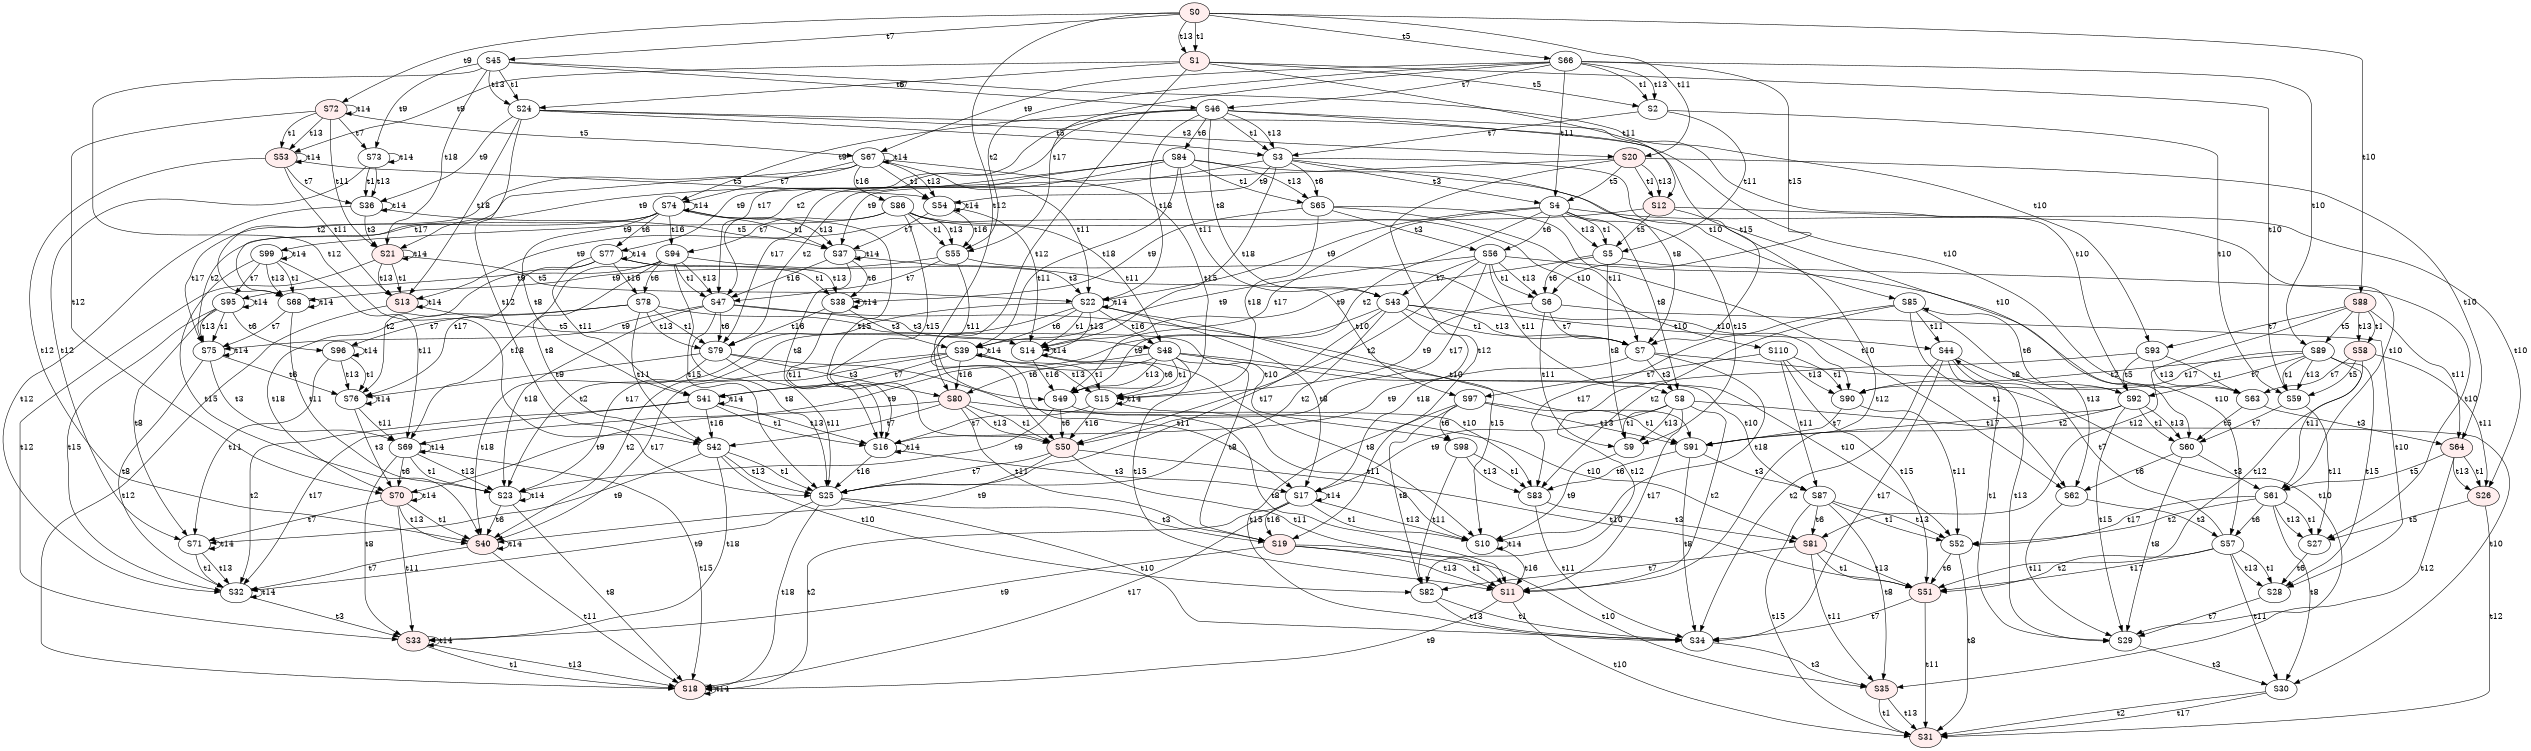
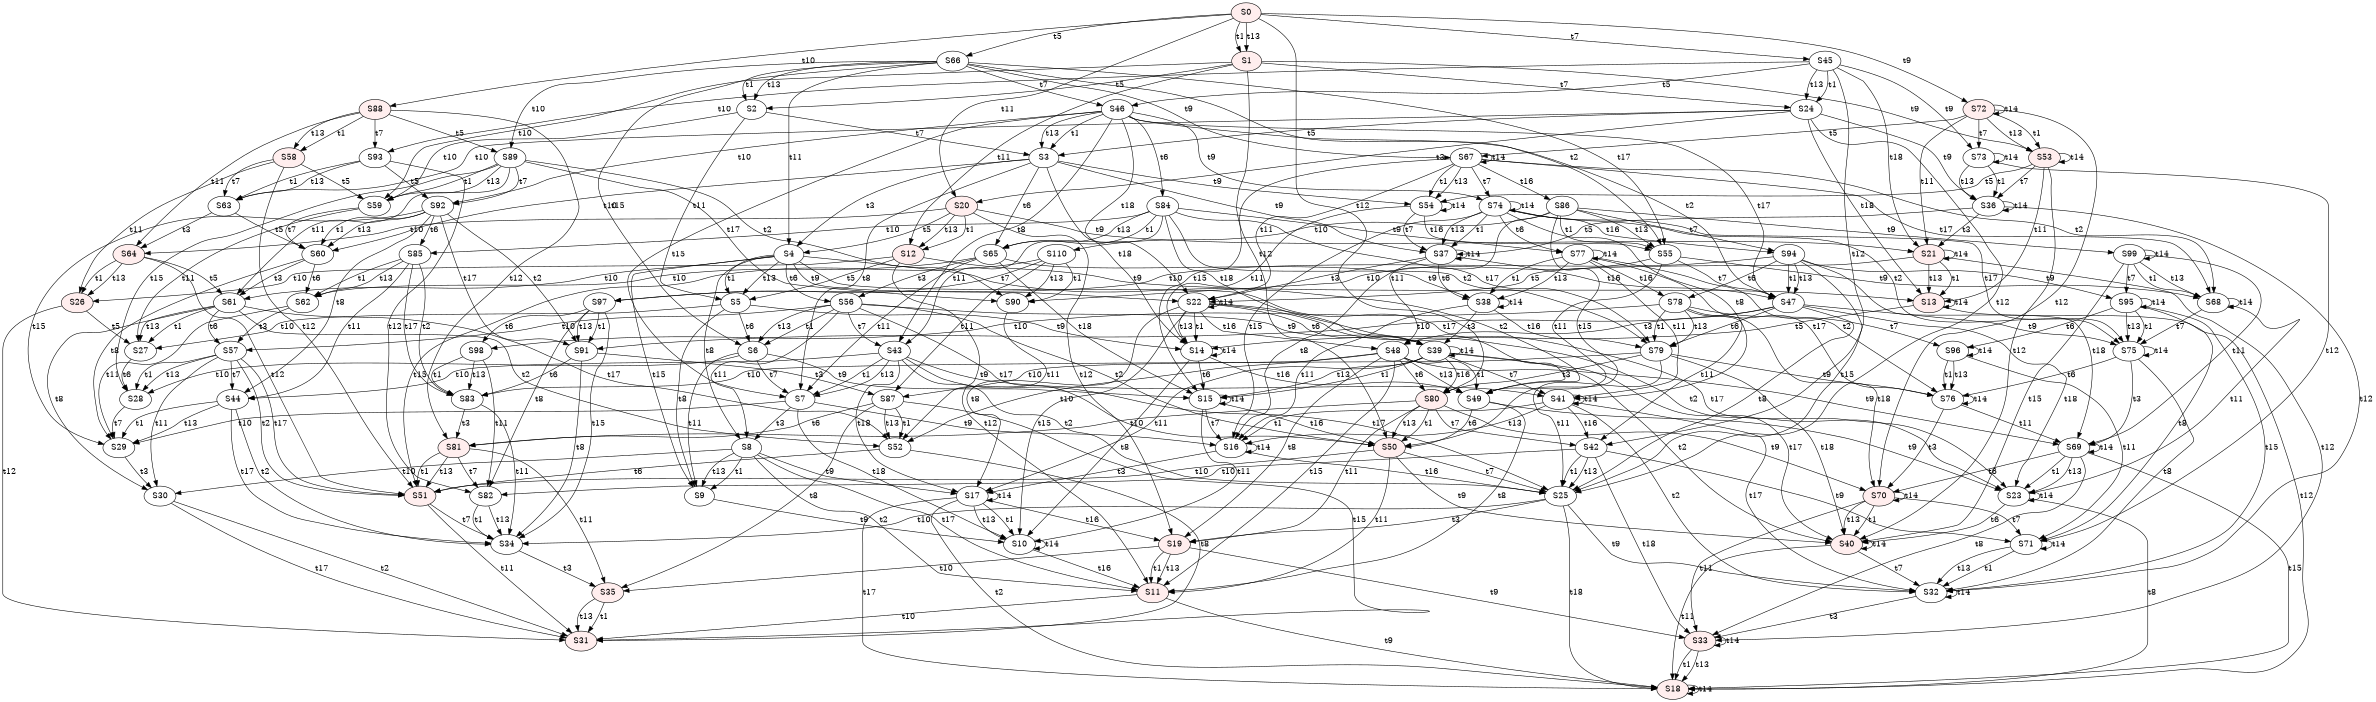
  digraph {
    node [fillcolor="#FFFFFF" style=filled]
    S48 [style=""]
    S19 [fillcolor="#FFEEEE"]
    S69
    S87
    S49
    S11 [fillcolor="#FFEEEE"]
    S80 [fillcolor="#FFEEEE"]
    S52
    S33 [fillcolor="#FFEEEE"]
    S35 [fillcolor="#FFEEEE"]
    S18 [fillcolor="#FFEEEE"]
    S23
    S70 [fillcolor="#FFEEEE"]
    S31 [fillcolor="#FFEEEE"]
    S81 [fillcolor="#FFEEEE"]
    S50 [fillcolor="#FFEEEE"]
    S42 [style=""]
    S46 [style=""]
    S43 [style=""]
    S22
    S74
    S92
    S47
    S3
    S7
    S84
    S41
    S17
    S44
    S25
    S10
    S14
    S39
    S94
    S16
    S37
    S75
    S77
    S29
    S60
    S91
    S85
    S79
    S4
    S54
    S65
    S8
    S32
    S34
    S71
    S82
    S61
    S5
    S9
    S56
    S30
    S27
    S57
    S6
    S95
    S97
    S78
    S96
    S98
    S40 [fillcolor="#FFEEEE"]
    S15
    S38
    S76
    S51 [fillcolor="#FFEEEE"]
    S28
    S62
    S83
    S1 [fillcolor="#FFEEEE"]
    S53 [fillcolor="#FFEEEE"]
    S24
    S12 [fillcolor="#FFEEEE"]
    S2
    S59
    S36
    S13 [fillcolor="#FFEEEE"]
    S58 [fillcolor="#FFEEEE"]
    S26 [fillcolor="#FFEEEE"]
    S63
    S20 [fillcolor="#FFEEEE"]
    S21 [fillcolor="#FFEEEE"]
    S55
    S64 [fillcolor="#FFEEEE"]
    S0 [fillcolor="#FFEEEE"]
    S72 [fillcolor="#FFEEEE"]
    S88 [fillcolor="#FFEEEE"]
    S45
    S66
    S73
    S67
    S93
    S89
    S68
    S86
    S90
    S99
    n101 [label=S110]
    S48 -> S19 [label=t8]
    S48 -> S69 [label=t9]
    S48 -> S87 [label=t10]
    S48 -> S49 [label=t1]
    S48 -> S49 [label=t13]
    S48 -> S11 [label=t15]
    S48 -> S80 [label=t6]
    S48 -> S52 [label=t10]
    S19 -> S11 [label=t1]
    S19 -> S11 [label=t13]
    S19 -> S33 [label=t9]
    S19 -> S35 [label=t10]
    S69 -> S69 [label=t14]
    S69 -> S33 [label=t8]
    S69 -> S18 [label=t15]
    S69 -> S23 [label=t1]
    S69 -> S23 [label=t13]
    S69 -> S70 [label=t6]
    S87 -> S52 [label=t1]
    S87 -> S52 [label=t13]
    S87 -> S35 [label=t8]
    S87 -> S31 [label=t15]
    S87 -> S81 [label=t6]
    S49 -> S11 [label=t8]
    S49 -> S23 [label=t9]
    S49 -> S50 [label=t6]
    S11 -> S18 [label=t9]
    S11 -> S31 [label=t10]
    S80 -> S19 [label=t11]
    S80 -> S70 [label=t9]
    S80 -> S81 [label=t10]
    S80 -> S50 [label=t1]
    S80 -> S50 [label=t13]
    S80 -> S42 [label=t7]
    S52 -> S31 [label=t8]
    S52 -> S51 [label=t6]
    S33 -> S33 [label=t14]
    S33 -> S18 [label=t1]
    S33 -> S18 [label=t13]
    S35 -> S31 [label=t1]
    S35 -> S31 [label=t13]
    S18 -> S18 [label=t14]
    S23 -> S18 [label=t8]
    S23 -> S23 [label=t14]
    S23 -> S40 [label=t6]
    S70 -> S33 [label=t11]
    S70 -> S70 [label=t14]
    S70 -> S71 [label=t7]
    S70 -> S40 [label=t1]
    S70 -> S40 [label=t13]
    S81 -> S35 [label=t11]
    S81 -> S82 [label=t7]
    S81 -> S51 [label=t1]
    S81 -> S51 [label=t13]
    S50 -> S11 [label=t11]
    S50 -> S25 [label=t7]
    S50 -> S40 [label=t9]
    S50 -> S51 [label=t10]
    S42 -> S33 [label=t18]
    S42 -> S25 [label=t1]
    S42 -> S25 [label=t13]
    S42 -> S71 [label=t9]
    S42 -> S82 [label=t10]
    S46 -> S43 [label=t8]
    S46 -> S22 [label=t18]
    S46 -> S74 [label=t9]
    S46 -> S92 [label=t10]
    S46 -> S47 [label=t2]
    S46 -> S47 [label=t17]
    S46 -> S3 [label=t1]
    S46 -> S3 [label=t13]
    S46 -> S7 [label=t15]
    S46 -> S84 [label=t6]
    S43 -> S7 [label=t1]
    S43 -> S7 [label=t13]
    S43 -> S41 [label=t9]
    S43 -> S17 [label=t18]
    S43 -> S44 [label=t10]
    S43 -> S25 [label=t2]
    S43 -> S25 [label=t17]
    S22 -> S48 [label=t16]
    S22 -> S23 [label=t2]
    S22 -> S23 [label=t17]
    S22 -> S22 [label=t14]
    S22 -> S17 [label=t8]
    S22 -> S10 [label=t15]
    S22 -> S14 [label=t1]
    S22 -> S14 [label=t13]
    S22 -> S39 [label=t6]
    S74 -> S74 [label=t14]
    S74 -> S41 [label=t8]
    S74 -> S94 [label=t16]
    S74 -> S16 [label=t15]
    S74 -> S37 [label=t1]
    S74 -> S37 [label=t13]
    S74 -> S75 [label=t2]
    S74 -> S75 [label=t17]
    S74 -> S77 [label=t6]
-   S44 -> S92 [label=t8]
+   S92 -> S44 [label=t8]
    S92 -> S29 [label=t15]
    S92 -> S60 [label=t1]
    S92 -> S60 [label=t13]
    S92 -> S91 [label=t2]
    S92 -> S91 [label=t17]
    S92 -> S85 [label=t6]
    S47 -> S48 [label=t3]
    S47 -> S23 [label=t18]
    S47 -> S25 [label=t8]
    S47 -> S75 [label=t9]
    S47 -> S91 [label=t10]
    S47 -> S79 [label=t6]
    S3 -> S7 [label=t8]
    S3 -> S14 [label=t18]
    S3 -> S37 [label=t9]
    S3 -> S60 [label=t10]
    S3 -> S4 [label=t3]
    S3 -> S54 [label=t9]
    S3 -> S65 [label=t6]
    S7 -> S10 [label=t18]
    S7 -> S16 [label=t9]
    S7 -> S29 [label=t10]
    S7 -> S8 [label=t3]
    S84 -> S43 [label=t11]
    S84 -> S39 [label=t18]
    S84 -> S77 [label=t9]
    S84 -> S85 [label=t10]
    S84 -> S79 [label=t2]
    S84 -> S79 [label=t17]
    S84 -> S65 [label=t1]
    S84 -> S65 [label=t13]
    S41 -> S42 [label=t16]
    S41 -> S41 [label=t14]
    S41 -> S16 [label=t1]
    S41 -> S16 [label=t13]
    S41 -> S32 [label=t2]
    S41 -> S32 [label=t17]
    S17 -> S19 [label=t16]
    S17 -> S18 [label=t2]
    S17 -> S18 [label=t17]
    S17 -> S17 [label=t14]
    S17 -> S10 [label=t1]
    S17 -> S10 [label=t13]
    S44 -> S29 [label=t1]
    S44 -> S29 [label=t13]
    S44 -> S34 [label=t2]
    S44 -> S34 [label=t17]
    S25 -> S19 [label=t3]
    S25 -> S18 [label=t18]
    S25 -> S32 [label=t9]
    S25 -> S34 [label=t10]
    S10 -> S11 [label=t16]
    S10 -> S10 [label=t14]
    S14 -> S49 [label=t16]
    S14 -> S10 [label=t8]
    S14 -> S14 [label=t14]
    S14 -> S15 [label=t6]
    S39 -> S80 [label=t16]
    S39 -> S41 [label=t7]
    S39 -> S17 [label=t11]
    S39 -> S39 [label=t14]
    S39 -> S40 [label=t2]
    S39 -> S40 [label=t17]
    S39 -> S15 [label=t1]
    S39 -> S15 [label=t13]
    S94 -> S69 [label=t18]
-   S94 -> S42 [label=t8]
    S94 -> S47 [label=t1]
    S94 -> S47 [label=t13]
    S94 -> S25 [label=t15]
    S94 -> S95 [label=t9]
    S94 -> S97 [label=t10]
    S94 -> S78 [label=t6]
    S16 -> S17 [label=t3]
    S16 -> S25 [label=t16]
    S16 -> S16 [label=t14]
    S37 -> S22 [label=t3]
    S37 -> S47 [label=t16]
    S37 -> S16 [label=t8]
    S37 -> S37 [label=t14]
    S37 -> S38 [label=t6]
    S75 -> S69 [label=t3]
    S75 -> S75 [label=t14]
    S75 -> S32 [label=t8]
    S75 -> S76 [label=t6]
    S77 -> S41 [label=t11]
    S77 -> S77 [label=t14]
    S77 -> S78 [label=t16]
    S77 -> S38 [label=t1]
    S77 -> S38 [label=t13]
    S77 -> S76 [label=t2]
    S77 -> S76 [label=t17]
    S29 -> S30 [label=t3]
    S60 -> S29 [label=t8]
    S60 -> S61 [label=t3]
    S60 -> S62 [label=t6]
    S91 -> S87 [label=t3]
    S91 -> S34 [label=t8]
    S91 -> S83 [label=t6]
    S85 -> S44 [label=t11]
    S85 -> S62 [label=t1]
    S85 -> S62 [label=t13]
    S85 -> S83 [label=t2]
    S85 -> S83 [label=t17]
    S79 -> S80 [label=t3]
    S79 -> S25 [label=t11]
    S79 -> S40 [label=t18]
    S79 -> S76 [label=t9]
    S79 -> S83 [label=t10]
    S4 -> S49 [label=t2]
    S4 -> S49 [label=t17]
    S4 -> S22 [label=t9]
    S4 -> S8 [label=t8]
    S4 -> S61 [label=t10]
    S4 -> S5 [label=t1]
    S4 -> S5 [label=t13]
    S4 -> S9 [label=t15]
    S4 -> S56 [label=t6]
    S54 -> S14 [label=t11]
    S54 -> S37 [label=t7]
    S54 -> S54 [label=t14]
    S54 -> S55 [label=t16]
    S65 -> S7 [label=t11]
    S65 -> S56 [label=t3]
    S65 -> S15 [label=t18]
    S65 -> S38 [label=t9]
    S65 -> S62 [label=t10]
    S8 -> S11 [label=t2]
    S8 -> S11 [label=t17]
    S8 -> S17 [label=t9]
    S8 -> S9 [label=t1]
    S8 -> S9 [label=t13]
    S8 -> S30 [label=t10]
    S32 -> S33 [label=t3]
    S32 -> S32 [label=t14]
    S34 -> S35 [label=t3]
    S71 -> S32 [label=t1]
    S71 -> S32 [label=t13]
    S71 -> S71 [label=t14]
    S82 -> S34 [label=t1]
    S82 -> S34 [label=t13]
    S61 -> S52 [label=t2]
    S61 -> S52 [label=t17]
    S61 -> S30 [label=t8]
    S61 -> S27 [label=t1]
    S61 -> S27 [label=t13]
    S61 -> S57 [label=t6]
    S5 -> S14 [label=t9]
    S5 -> S9 [label=t8]
    S5 -> S27 [label=t10]
    S5 -> S6 [label=t6]
    S9 -> S10 [label=t9]
    S56 -> S50 [label=t2]
    S56 -> S50 [label=t17]
    S56 -> S43 [label=t7]
    S56 -> S39 [label=t9]
    S56 -> S8 [label=t11]
    S56 -> S57 [label=t10]
    S56 -> S6 [label=t1]
    S56 -> S6 [label=t13]
    S30 -> S31 [label=t2]
    S30 -> S31 [label=t17]
    S27 -> S28 [label=t6]
    S57 -> S44 [label=t7]
    S57 -> S30 [label=t11]
    S57 -> S51 [label=t2]
    S57 -> S51 [label=t17]
    S57 -> S28 [label=t1]
    S57 -> S28 [label=t13]
    S6 -> S7 [label=t7]
    S6 -> S9 [label=t11]
    S6 -> S15 [label=t9]
    S6 -> S28 [label=t10]
    S95 -> S75 [label=t1]
    S95 -> S75 [label=t13]
    S95 -> S32 [label=t15]
    S95 -> S71 [label=t8]
    S95 -> S95 [label=t14]
    S95 -> S96 [label=t6]
    S97 -> S91 [label=t1]
    S97 -> S91 [label=t13]
    S97 -> S34 [label=t15]
    S97 -> S82 [label=t8]
    S97 -> S98 [label=t6]
    S78 -> S70 [label=t18]
    S78 -> S42 [label=t11]
    S78 -> S79 [label=t1]
    S78 -> S79 [label=t13]
    S78 -> S96 [label=t7]
    S78 -> S98 [label=t10]
    S96 -> S71 [label=t11]
    S96 -> S96 [label=t14]
    S96 -> S76 [label=t1]
    S96 -> S76 [label=t13]
    S98 -> S82 [label=t11]
    S98 -> S83 [label=t1]
    S98 -> S83 [label=t13]
    S40 -> S18 [label=t11]
    S40 -> S32 [label=t7]
    S40 -> S40 [label=t14]
    S15 -> S50 [label=t16]
    S15 -> S10 [label=t11]
    S15 -> S16 [label=t7]
    S15 -> S15 [label=t14]
    S38 -> S39 [label=t3]
    S38 -> S16 [label=t11]
    S38 -> S79 [label=t16]
    S38 -> S38 [label=t14]
    S76 -> S69 [label=t11]
    S76 -> S70 [label=t3]
    S76 -> S76 [label=t14]
    S51 -> S31 [label=t11]
    S51 -> S34 [label=t7]
    S28 -> S29 [label=t7]
    S62 -> S29 [label=t11]
    S62 -> S57 [label=t3]
    S83 -> S81 [label=t3]
    S83 -> S34 [label=t11]
    S1 -> S50 [label=t12]
    S1 -> S53 [label=t9]
    S1 -> S24 [label=t7]
    S1 -> S12 [label=t11]
    S1 -> S2 [label=t5]
    S1 -> S59 [label=t10]
    S53 -> S54 [label=t5]
    S53 -> S40 [label=t12]
    S53 -> S53 [label=t14]
    S53 -> S36 [label=t7]
    S53 -> S13 [label=t11]
    S24 -> S3 [label=t5]
    S24 -> S25 [label=t12]
    S24 -> S36 [label=t9]
    S24 -> S13 [label=t18]
    S24 -> S63 [label=t10]
    S24 -> S20 [label=t3]
    S12 -> S11 [label=t12]
    S12 -> S5 [label=t5]
    S12 -> S13 [label=t9]
    S12 -> S26 [label=t10]
    S2 -> S3 [label=t7]
    S2 -> S5 [label=t11]
    S2 -> S59 [label=t10]
    S59 -> S60 [label=t7]
    S59 -> S27 [label=t11]
    S36 -> S37 [label=t5]
    S36 -> S32 [label=t12]
    S36 -> S36 [label=t14]
    S36 -> S21 [label=t3]
    S13 -> S18 [label=t12]
    S13 -> S14 [label=t5]
    S13 -> S13 [label=t14]
    S58 -> S51 [label=t12]
    S58 -> S59 [label=t5]
    S58 -> S26 [label=t11]
    S58 -> S63 [label=t7]
    S26 -> S31 [label=t12]
    S26 -> S27 [label=t5]
    S63 -> S60 [label=t5]
    S63 -> S64 [label=t3]
    S20 -> S19 [label=t12]
    S20 -> S4 [label=t5]
    S20 -> S12 [label=t1]
    S20 -> S12 [label=t13]
    S20 -> S21 [label=t9]
    S20 -> S64 [label=t10]
    S21 -> S33 [label=t12]
    S21 -> S22 [label=t5]
    S21 -> S13 [label=t1]
    S21 -> S13 [label=t13]
    S21 -> S21 [label=t14]
    S55 -> S49 [label=t11]
    S55 -> S47 [label=t7]
    S55 -> S68 [label=t9]
    S55 -> S90 [label=t10]
-   S64 -> S35 [label=t12]
+   S64 -> S51 [label=t12]
    S64 -> S61 [label=t5]
    S64 -> S26 [label=t1]
    S64 -> S26 [label=t13]
    S0 -> S80 [label=t12]
    S0 -> S1 [label=t1]
    S0 -> S1 [label=t13]
    S0 -> S20 [label=t11]
    S0 -> S72 [label=t9]
    S0 -> S88 [label=t10]
    S0 -> S45 [label=t7]
    S0 -> S66 [label=t5]
    S72 -> S70 [label=t12]
    S72 -> S53 [label=t1]
    S72 -> S53 [label=t13]
    S72 -> S21 [label=t11]
    S72 -> S72 [label=t14]
    S72 -> S73 [label=t7]
    S72 -> S67 [label=t5]
    S88 -> S81 [label=t12]
    S88 -> S58 [label=t1]
    S88 -> S58 [label=t13]
    S88 -> S64 [label=t11]
    S88 -> S93 [label=t7]
    S88 -> S89 [label=t5]
    S45 -> S42 [label=t12]
    S45 -> S46 [label=t5]
    S45 -> S24 [label=t1]
    S45 -> S24 [label=t13]
    S45 -> S21 [label=t18]
    S45 -> S73 [label=t9]
    S45 -> S93 [label=t10]
    S66 -> S46 [label=t7]
    S66 -> S4 [label=t11]
    S66 -> S6 [label=t15]
    S66 -> S2 [label=t1]
    S66 -> S2 [label=t13]
    S66 -> S55 [label=t2]
    S66 -> S55 [label=t17]
    S66 -> S67 [label=t9]
    S66 -> S89 [label=t10]
    S73 -> S71 [label=t12]
    S73 -> S36 [label=t1]
    S73 -> S36 [label=t13]
    S73 -> S73 [label=t14]
    S67 -> S22 [label=t11]
    S67 -> S74 [label=t7]
    S67 -> S54 [label=t1]
    S67 -> S54 [label=t13]
    S67 -> S15 [label=t15]
    S67 -> S67 [label=t14]
    S67 -> S68 [label=t2]
    S67 -> S68 [label=t17]
    S67 -> S86 [label=t16]
    S93 -> S92 [label=t5]
    S93 -> S82 [label=t12]
    S93 -> S63 [label=t1]
    S93 -> S63 [label=t13]
    S89 -> S92 [label=t7]
    S89 -> S61 [label=t11]
    S89 -> S28 [label=t15]
    S89 -> S59 [label=t1]
    S89 -> S59 [label=t13]
    S89 -> S90 [label=t2]
    S89 -> S90 [label=t17]
    S68 -> S23 [label=t11]
    S68 -> S75 [label=t7]
    S68 -> S68 [label=t14]
    S86 -> S48 [label=t11]
    S86 -> S50 [label=t15]
    S86 -> S94 [label=t7]
    S86 -> S55 [label=t1]
    S86 -> S55 [label=t13]
    S86 -> S99 [label=t9]
    S86 -> n101 [label=t10]
    S90 -> S52 [label=t11]
-   S90 -> S91 [label=t7]
    S99 -> S69 [label=t11]
    S99 -> S95 [label=t7]
    S99 -> S40 [label=t15]
    S99 -> S68 [label=t1]
    S99 -> S68 [label=t13]
    S99 -> S99 [label=t14]
    n101 -> S87 [label=t11]
    n101 -> S97 [label=t7]
    n101 -> S51 [label=t15]
    n101 -> S90 [label=t1]
    n101 -> S90 [label=t13]
  }
